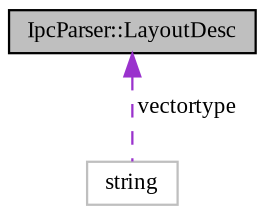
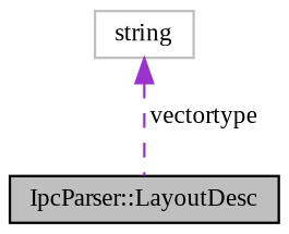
  digraph {
    fontname="Liberation Serif"
    node [fontname="Liberation Serif" fontsize=10 shape=record style=filled]
    n1 [color=black fillcolor=grey75 fontcolor=black height=0.2 label="IpcParser::LayoutDesc" width=0.4]
    n2 [color=grey75 fillcolor=white height=0.2 label=string width=0.4]
-   n1 -> n2 [color=darkorchid3 dir=back fontname="Liberation Serif" fontsize=10 label=" vectortype" labelfontname=Helvetica labelfontsize=10 style=dashed]
+   n2 -> n1 [color=darkorchid3 dir=back fontname="Liberation Serif" fontsize=10 label=" vectortype" labelfontname=Helvetica labelfontsize=10 style=dashed]
  }
